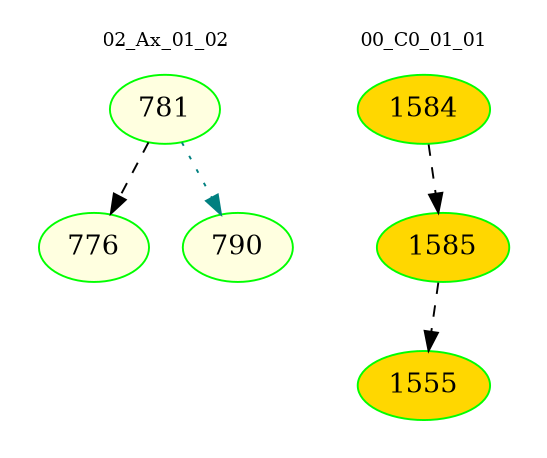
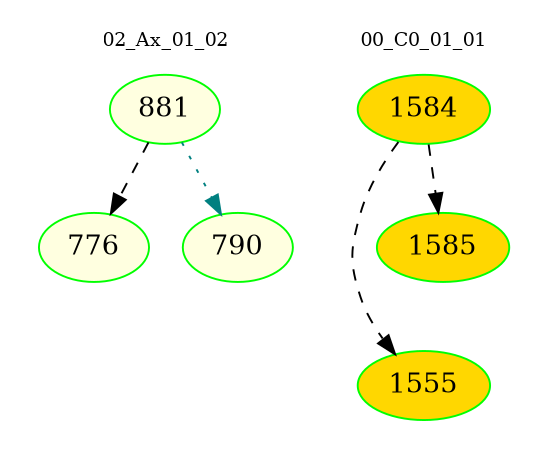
  digraph {
    node [color=green fillcolor=lightyellow style=filled]
    edge [color=black style=dashed]
-   n1 [label=781]
+   n1 [label=881]
    n2 [label=776]
    n3 [label=790]
    n4 [fillcolor=gold label=1584]
    n5 [fillcolor=gold label=1555]
    n6 [fillcolor=gold label=1585]
    subgraph cluster_1 {
      color=white
      fontsize=10
      label="02_Ax_01_02"
      n1
      n2
      n3
    }
    subgraph cluster_2 {
      color=white
      fontsize=10
      label="00_C0_01_01"
      n4
      n5
      n6
    }
    n1 -> n2
    n1 -> n3 [color=teal style=dotted]
-   n6 -> n5
+   n4 -> n5
    n4 -> n6
  }
